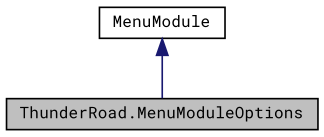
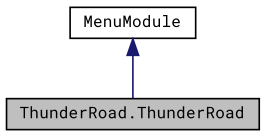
  digraph {
    fontname="Roboto Mono"
    node [color=black fontname="Roboto Mono" fontsize=10 shape=record style=filled]
-   n1 [fillcolor=grey75 fontcolor=black height=0.2 label="ThunderRoad.MenuModuleOptions" width=0.4]
+   n1 [fillcolor=grey75 fontcolor=black height=0.2 label="ThunderRoad.ThunderRoad" width=0.4]
    n2 [fillcolor=white height=0.2 label=MenuModule width=0.4]
    n2 -> n1 [color=midnightblue dir=back fontname="Roboto Mono" fontsize=10 labelfontname=Helvetica labelfontsize=10 style=solid]
  }
